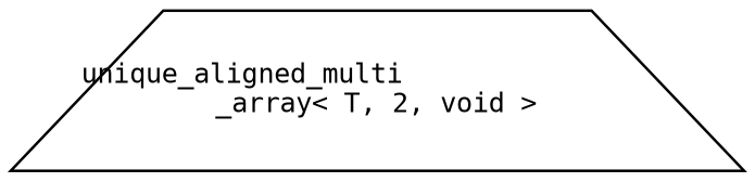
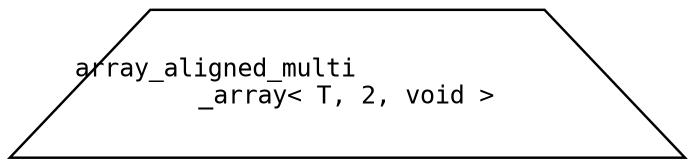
  digraph {
    rankdir=LR
    fontname="DejaVu Sans Mono"
-   n1 [color=black fillcolor=white fontname="DejaVu Sans Mono" fontsize=10 height=0.2 label="unique_aligned_multi\l_array\< T, 2, void \>" shape=trapezium style=filled width=0.4]
+   n1 [color=black fillcolor=white fontname="DejaVu Sans Mono" fontsize=10 height=0.2 label="array_aligned_multi\l_array\< T, 2, void \>" shape=trapezium style=filled width=0.4]
  }
